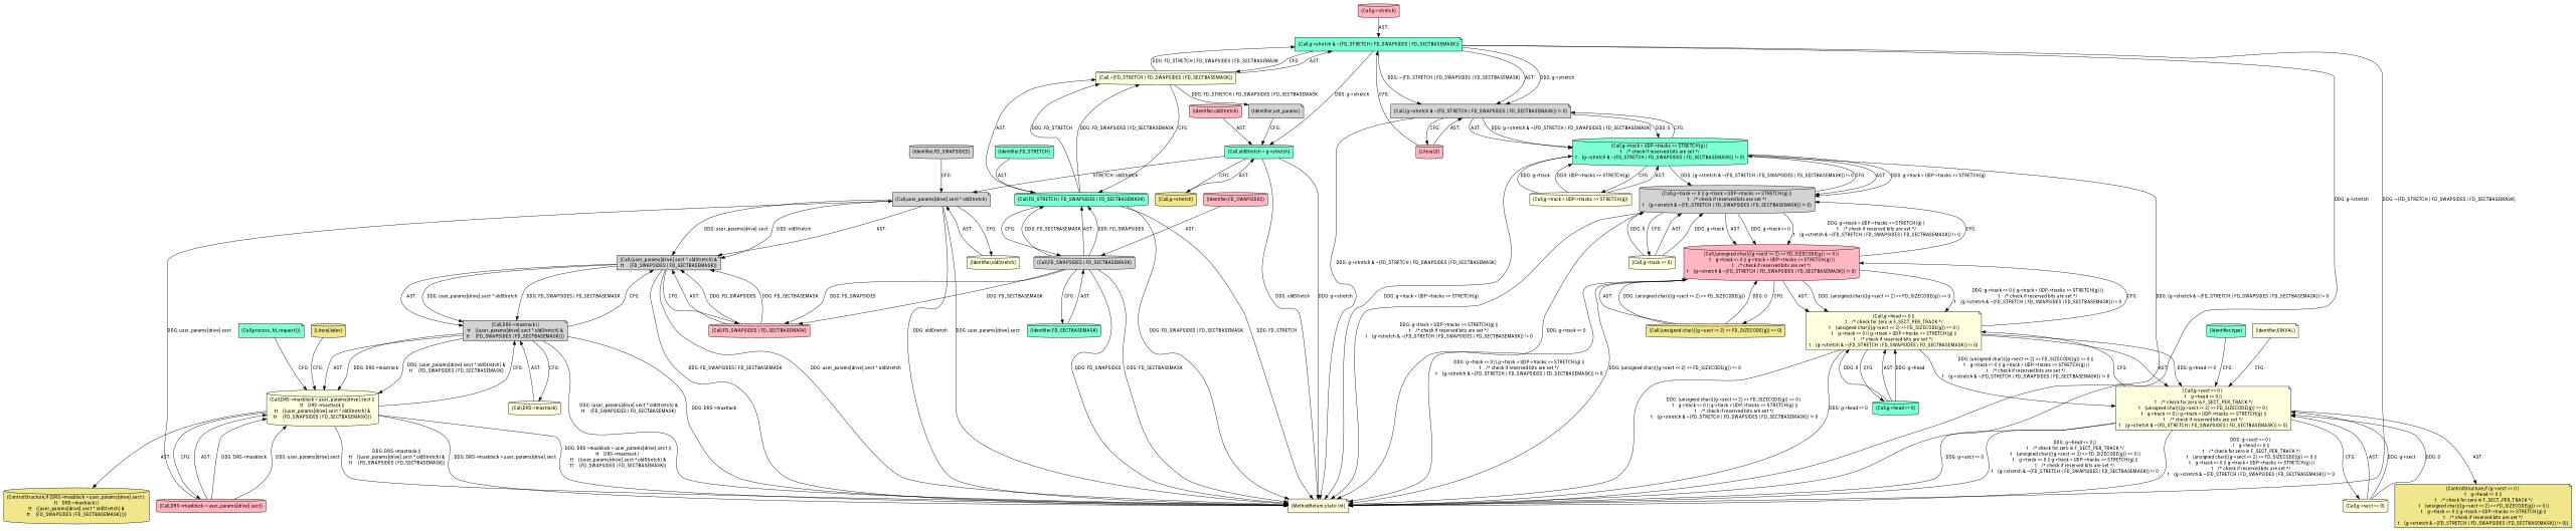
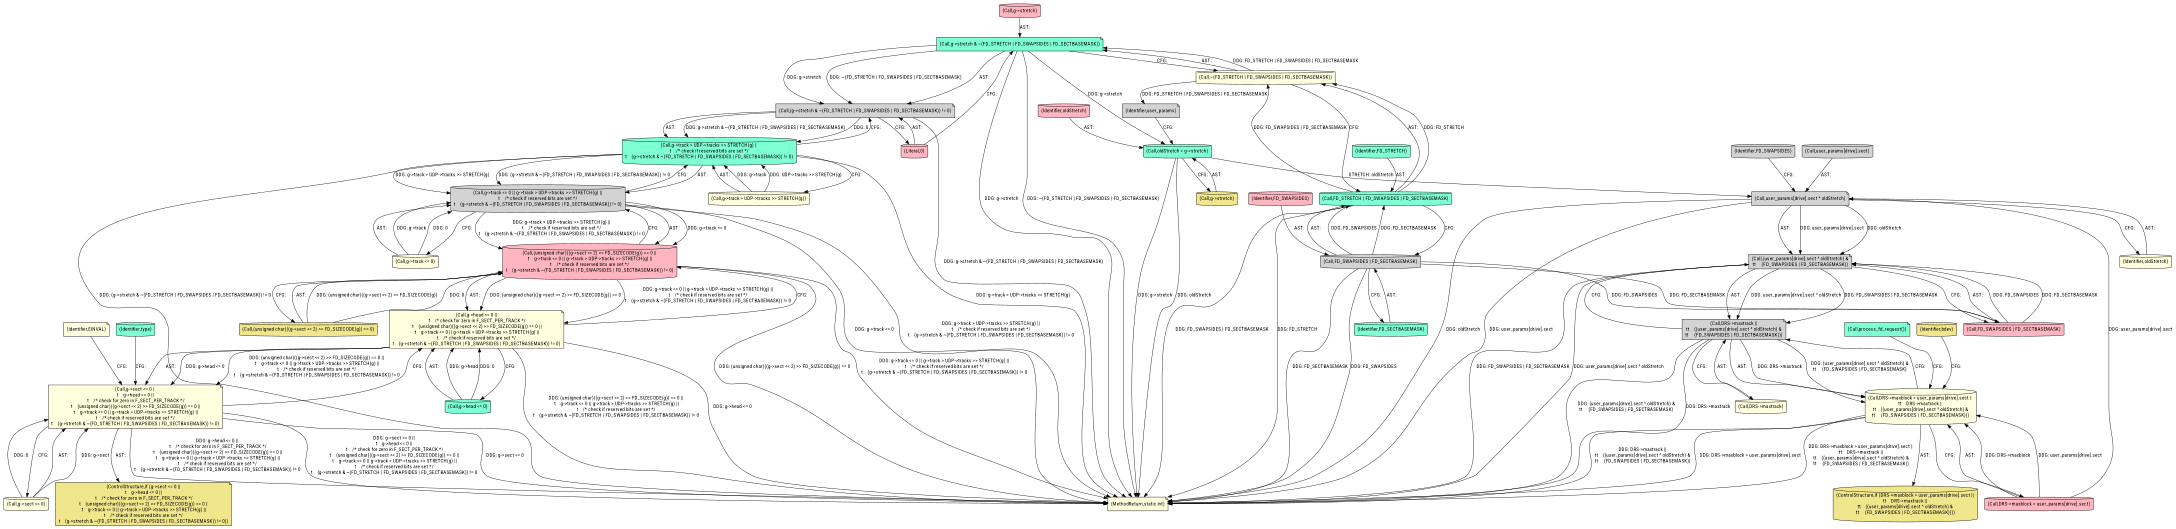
  digraph {
    fontname="Roboto Condensed"
    node [fillcolor=lightyellow fontname="Roboto Condensed" shape=cylinder style=filled]
    edge [fontname="Roboto Condensed"]
    n1 [fillcolor=aquamarine label="(Call,g->stretch & ~(FD_STRETCH | FD_SWAPSIDES | FD_SECTBASEMASK))" shape=note]
    n2 [label="(Call,~(FD_STRETCH | FD_SWAPSIDES | FD_SECTBASEMASK))"]
    n3 [fillcolor=lightgrey label="(Call,(g->stretch & ~(FD_STRETCH | FD_SWAPSIDES | FD_SECTBASEMASK)) != 0)" shape=note]
    n4 [fillcolor=aquamarine label="(Call,oldStretch = g->stretch)"]
    n5 [label="(MethodReturn,static int)" shape=note]
    n6 [fillcolor=aquamarine label="(Call,FD_STRETCH | FD_SWAPSIDES | FD_SECTBASEMASK)"]
-   n7 [fillcolor=lightgrey label="(Identifier,set_params)" shape=note]
+   n7 [fillcolor=lightgrey label="(Identifier,user_params)" shape=note]
    n8 [fillcolor=aquamarine label="(Call,g->track > UDP->tracks >> STRETCH(g) ||\n\t    /* check if reserved bits are set */\n\t    (g->stretch & ~(FD_STRETCH | FD_SWAPSIDES | FD_SECTBASEMASK)) != 0)"]
    n9 [fillcolor=lightpink label="(Literal,0)"]
    n10 [fillcolor=lightgrey label="(Call,user_params[drive].sect ^ oldStretch)" shape=note]
    n11 [fillcolor=khaki label="(Call,g->stretch)"]
    n12 [fillcolor=lightgrey label="(Call,FD_SWAPSIDES | FD_SECTBASEMASK)"]
    n13 [fillcolor=aquamarine label="(Identifier,FD_SECTBASEMASK)"]
    n14 [fillcolor=lightpink label="(Call,FD_SWAPSIDES | FD_SECTBASEMASK)"]
    n15 [fillcolor=lightgrey label="(Call,(user_params[drive].sect ^ oldStretch) &\n\t\t     (FD_SWAPSIDES | FD_SECTBASEMASK))" shape=note]
    n16 [fillcolor=lightgrey label="(Call,g->track <= 0 || g->track > UDP->tracks >> STRETCH(g) ||\n\t    /* check if reserved bits are set */\n\t    (g->stretch & ~(FD_STRETCH | FD_SWAPSIDES | FD_SECTBASEMASK)) != 0)"]
    n17 [label="(Call,g->track > UDP->tracks >> STRETCH(g))"]
    n18 [fillcolor=lightpink label="(Call,(unsigned char)((g->sect << 2) >> FD_SIZECODE(g)) == 0 ||\n \t    g->track <= 0 || g->track > UDP->tracks >> STRETCH(g) ||\n\t    /* check if reserved bits are set */\n\t    (g->stretch & ~(FD_STRETCH | FD_SWAPSIDES | FD_SECTBASEMASK)) != 0)"]
    n19 [label="(Call,g->track <= 0)"]
    n20 [label="(Call,g->head <= 0 ||\n \t    /* check for zero in F_SECT_PER_TRACK */\n \t    (unsigned char)((g->sect << 2) >> FD_SIZECODE(g)) == 0 ||\n \t    g->track <= 0 || g->track > UDP->tracks >> STRETCH(g) ||\n\t    /* check if reserved bits are set */\n\t    (g->stretch & ~(FD_STRETCH | FD_SWAPSIDES | FD_SECTBASEMASK)) != 0)" shape=note]
    n21 [fillcolor=khaki label="(Call,(unsigned char)((g->sect << 2) >> FD_SIZECODE(g)) == 0)"]
    n22 [label="(Call,g->sect <= 0 ||\n\t    g->head <= 0 ||\n \t    /* check for zero in F_SECT_PER_TRACK */\n \t    (unsigned char)((g->sect << 2) >> FD_SIZECODE(g)) == 0 ||\n \t    g->track <= 0 || g->track > UDP->tracks >> STRETCH(g) ||\n\t    /* check if reserved bits are set */\n\t    (g->stretch & ~(FD_STRETCH | FD_SWAPSIDES | FD_SECTBASEMASK)) != 0)" shape=note]
    n23 [fillcolor=aquamarine label="(Call,g->head <= 0)"]
    n24 [fillcolor=khaki label="(ControlStructure,if (g->sect <= 0 ||\n\t    g->head <= 0 ||\n \t    /* check for zero in F_SECT_PER_TRACK */\n \t    (unsigned char)((g->sect << 2) >> FD_SIZECODE(g)) == 0 ||\n \t    g->track <= 0 || g->track > UDP->tracks >> STRETCH(g) ||\n\t    /* check if reserved bits are set */\n\t    (g->stretch & ~(FD_STRETCH | FD_SWAPSIDES | FD_SECTBASEMASK)) != 0))" shape=note]
    n25 [label="(Call,g->sect <= 0)"]
    n26 [label="(Identifier,oldStretch)"]
    n27 [fillcolor=lightgrey label="(Call,DRS->maxtrack ||\n\t\t    ((user_params[drive].sect ^ oldStretch) &\n\t\t     (FD_SWAPSIDES | FD_SECTBASEMASK)))" shape=note]
    n28 [label="(Call,DRS->maxblock > user_params[drive].sect ||\n\t\t    DRS->maxtrack ||\n\t\t    ((user_params[drive].sect ^ oldStretch) &\n\t\t     (FD_SWAPSIDES | FD_SECTBASEMASK)))"]
    n29 [label="(Call,DRS->maxtrack)"]
    n30 [fillcolor=khaki label="(ControlStructure,if (DRS->maxblock > user_params[drive].sect ||\n\t\t    DRS->maxtrack ||\n\t\t    ((user_params[drive].sect ^ oldStretch) &\n\t\t     (FD_SWAPSIDES | FD_SECTBASEMASK))))"]
    n31 [fillcolor=lightpink label="(Call,DRS->maxblock > user_params[drive].sect)"]
    n32 [fillcolor=lightpink label="(Identifier,oldStretch)"]
    n33 [fillcolor=aquamarine label="(Identifier,type)"]
    n34 [fillcolor=lightpink label="(Identifier,FD_SWAPSIDES)"]
    n35 [label="(Identifier,EINVAL)" shape=note]
    n36 [fillcolor=aquamarine label="(Call,process_fd_request())" shape=note]
    n37 [fillcolor=aquamarine label="(Identifier,FD_STRETCH)"]
-   n38 [fillcolor=khaki label="(Literal,bdev)"]
+   n38 [fillcolor=khaki label="(Identifier,bdev)"]
    n39 [fillcolor=lightgrey label="(Identifier,FD_SWAPSIDES)"]
    n40 [fillcolor=lightpink label="(Call,g->stretch)"]
+   n41 [fillcolor=lightgrey label="(Call,user_params[drive].sect)"]
    n1 -> n2 [label="CFG: "]
    n1 -> n3 [label="AST: "]
    n1 -> n3 [label="DDG: g->stretch"]
    n1 -> n3 [label="DDG: ~(FD_STRETCH | FD_SWAPSIDES | FD_SECTBASEMASK)"]
    n1 -> n4 [label="DDG: g->stretch"]
    n1 -> n5 [label="DDG: g->stretch"]
    n1 -> n5 [label="DDG: ~(FD_STRETCH | FD_SWAPSIDES | FD_SECTBASEMASK)"]
    n2 -> n1 [label="AST: "]
    n2 -> n1 [label="DDG: FD_STRETCH | FD_SWAPSIDES | FD_SECTBASEMASK"]
    n2 -> n6 [label="CFG: "]
    n2 -> n7 [label="DDG: FD_STRETCH | FD_SWAPSIDES | FD_SECTBASEMASK"]
    n3 -> n5 [label="DDG: g->stretch & ~(FD_STRETCH | FD_SWAPSIDES | FD_SECTBASEMASK)"]
    n3 -> n8 [label="AST: "]
    n3 -> n8 [label="DDG: g->stretch & ~(FD_STRETCH | FD_SWAPSIDES | FD_SECTBASEMASK)"]
    n3 -> n8 [label="DDG: 0"]
    n3 -> n9 [label="CFG: "]
    n4 -> n5 [label="DDG: g->stretch"]
    n4 -> n5 [label="DDG: oldStretch"]
    n4 -> n10 [label="STRETCH: oldStretch"]
    n4 -> n11 [label="CFG: "]
    n6 -> n2 [label="AST: "]
    n6 -> n2 [label="DDG: FD_STRETCH"]
    n6 -> n2 [label="DDG: FD_SWAPSIDES | FD_SECTBASEMASK"]
    n6 -> n5 [label="DDG: FD_SWAPSIDES | FD_SECTBASEMASK"]
    n6 -> n5 [label="DDG: FD_STRETCH"]
    n6 -> n12 [label="CFG: "]
    n7 -> n4 [label="CFG: "]
    n8 -> n3 [label="CFG: "]
    n8 -> n5 [label="DDG: (g->stretch & ~(FD_STRETCH | FD_SWAPSIDES | FD_SECTBASEMASK)) != 0"]
    n8 -> n5 [label="DDG: g->track > UDP->tracks >> STRETCH(g)"]
    n8 -> n16 [label="AST: "]
    n8 -> n16 [label="DDG: g->track > UDP->tracks >> STRETCH(g)"]
    n8 -> n16 [label="DDG: (g->stretch & ~(FD_STRETCH | FD_SWAPSIDES | FD_SECTBASEMASK)) != 0"]
    n8 -> n17 [label="CFG: "]
    n9 -> n1 [label="CFG: "]
    n9 -> n3 [label="AST: "]
    n10 -> n5 [label="DDG: oldStretch"]
    n10 -> n5 [label="DDG: user_params[drive].sect"]
    n10 -> n15 [label="AST: "]
    n10 -> n15 [label="DDG: user_params[drive].sect"]
    n10 -> n15 [label="DDG: oldStretch"]
    n10 -> n26 [label="CFG: "]
    n11 -> n4 [label="AST: "]
    n12 -> n5 [label="DDG: FD_SECTBASEMASK"]
    n12 -> n5 [label="DDG: FD_SWAPSIDES"]
    n12 -> n6 [label="AST: "]
    n12 -> n6 [label="DDG: FD_SWAPSIDES"]
    n12 -> n6 [label="DDG: FD_SECTBASEMASK"]
    n12 -> n13 [label="CFG: "]
    n12 -> n14 [label="DDG: FD_SWAPSIDES"]
    n12 -> n14 [label="DDG: FD_SECTBASEMASK"]
    n13 -> n12 [label="AST: "]
    n14 -> n15 [label="AST: "]
    n14 -> n15 [label="DDG: FD_SWAPSIDES"]
    n14 -> n15 [label="DDG: FD_SECTBASEMASK"]
    n15 -> n5 [label="DDG: FD_SWAPSIDES | FD_SECTBASEMASK"]
    n15 -> n5 [label="DDG: user_params[drive].sect ^ oldStretch"]
    n15 -> n14 [label="CFG: "]
    n15 -> n27 [label="AST: "]
    n15 -> n27 [label="DDG: user_params[drive].sect ^ oldStretch"]
    n15 -> n27 [label="DDG: FD_SWAPSIDES | FD_SECTBASEMASK"]
    n16 -> n5 [label="DDG: g->track <= 0"]
    n16 -> n5 [label="DDG: g->track > UDP->tracks >> STRETCH(g) ||\n\t    /* check if reserved bits are set */\n\t    (g->stretch & ~(FD_STRETCH | FD_SWAPSIDES | FD_SECTBASEMASK)) != 0"]
    n16 -> n8 [label="CFG: "]
    n16 -> n18 [label="AST: "]
    n16 -> n18 [label="DDG: g->track <= 0"]
    n16 -> n18 [label="DDG: g->track > UDP->tracks >> STRETCH(g) ||\n\t    /* check if reserved bits are set */\n\t    (g->stretch & ~(FD_STRETCH | FD_SWAPSIDES | FD_SECTBASEMASK)) != 0"]
    n16 -> n19 [label="CFG: "]
    n17 -> n8 [label="AST: "]
    n17 -> n8 [label="DDG: g->track"]
    n17 -> n8 [label="DDG: UDP->tracks >> STRETCH(g)"]
    n18 -> n5 [label="DDG: g->track <= 0 || g->track > UDP->tracks >> STRETCH(g) ||\n\t    /* check if reserved bits are set */\n\t    (g->stretch & ~(FD_STRETCH | FD_SWAPSIDES | FD_SECTBASEMASK)) != 0"]
    n18 -> n5 [label="DDG: (unsigned char)((g->sect << 2) >> FD_SIZECODE(g)) == 0"]
    n18 -> n16 [label="CFG: "]
    n18 -> n20 [label="AST: "]
    n18 -> n20 [label="DDG: (unsigned char)((g->sect << 2) >> FD_SIZECODE(g)) == 0"]
    n18 -> n20 [label="DDG: g->track <= 0 || g->track > UDP->tracks >> STRETCH(g) ||\n\t    /* check if reserved bits are set */\n\t    (g->stretch & ~(FD_STRETCH | FD_SWAPSIDES | FD_SECTBASEMASK)) != 0"]
    n18 -> n21 [label="CFG: "]
    n19 -> n16 [label="AST: "]
    n19 -> n16 [label="DDG: g->track"]
    n19 -> n16 [label="DDG: 0"]
    n20 -> n5 [label="DDG: (unsigned char)((g->sect << 2) >> FD_SIZECODE(g)) == 0 ||\n \t    g->track <= 0 || g->track > UDP->tracks >> STRETCH(g) ||\n\t    /* check if reserved bits are set */\n\t    (g->stretch & ~(FD_STRETCH | FD_SWAPSIDES | FD_SECTBASEMASK)) != 0"]
    n20 -> n5 [label="DDG: g->head <= 0"]
    n20 -> n18 [label="CFG: "]
    n20 -> n22 [label="AST: "]
    n20 -> n22 [label="DDG: g->head <= 0"]
    n20 -> n22 [label="DDG: (unsigned char)((g->sect << 2) >> FD_SIZECODE(g)) == 0 ||\n \t    g->track <= 0 || g->track > UDP->tracks >> STRETCH(g) ||\n\t    /* check if reserved bits are set */\n\t    (g->stretch & ~(FD_STRETCH | FD_SWAPSIDES | FD_SECTBASEMASK)) != 0"]
    n20 -> n23 [label="CFG: "]
    n21 -> n18 [label="AST: "]
    n21 -> n18 [label="DDG: (unsigned char)((g->sect << 2) >> FD_SIZECODE(g))"]
    n21 -> n18 [label="DDG: 0"]
    n22 -> n5 [label="DDG: g->sect <= 0 ||\n\t    g->head <= 0 ||\n \t    /* check for zero in F_SECT_PER_TRACK */\n \t    (unsigned char)((g->sect << 2) >> FD_SIZECODE(g)) == 0 ||\n \t    g->track <= 0 || g->track > UDP->tracks >> STRETCH(g) ||\n\t    /* check if reserved bits are set */\n\t    (g->stretch & ~(FD_STRETCH | FD_SWAPSIDES | FD_SECTBASEMASK)) != 0"]
    n22 -> n5 [label="DDG: g->sect <= 0"]
    n22 -> n5 [label="DDG: g->head <= 0 ||\n \t    /* check for zero in F_SECT_PER_TRACK */\n \t    (unsigned char)((g->sect << 2) >> FD_SIZECODE(g)) == 0 ||\n \t    g->track <= 0 || g->track > UDP->tracks >> STRETCH(g) ||\n\t    /* check if reserved bits are set */\n\t    (g->stretch & ~(FD_STRETCH | FD_SWAPSIDES | FD_SECTBASEMASK)) != 0"]
    n22 -> n20 [label="CFG: "]
    n22 -> n24 [label="AST: "]
    n22 -> n25 [label="CFG: "]
    n23 -> n20 [label="AST: "]
    n23 -> n20 [label="DDG: g->head"]
    n23 -> n20 [label="DDG: 0"]
    n25 -> n22 [label="AST: "]
    n25 -> n22 [label="DDG: g->sect"]
    n25 -> n22 [label="DDG: 0"]
    n26 -> n10 [label="AST: "]
    n27 -> n5 [label="DDG: (user_params[drive].sect ^ oldStretch) &\n\t\t     (FD_SWAPSIDES | FD_SECTBASEMASK)"]
    n27 -> n5 [label="DDG: DRS->maxtrack"]
    n27 -> n15 [label="CFG: "]
    n27 -> n28 [label="AST: "]
    n27 -> n28 [label="DDG: DRS->maxtrack"]
    n27 -> n28 [label="DDG: (user_params[drive].sect ^ oldStretch) &\n\t\t     (FD_SWAPSIDES | FD_SECTBASEMASK)"]
    n27 -> n29 [label="CFG: "]
    n28 -> n5 [label="DDG: DRS->maxtrack ||\n\t\t    ((user_params[drive].sect ^ oldStretch) &\n\t\t     (FD_SWAPSIDES | FD_SECTBASEMASK))"]
    n28 -> n5 [label="DDG: DRS->maxblock > user_params[drive].sect"]
    n28 -> n5 [label="DDG: DRS->maxblock > user_params[drive].sect ||\n\t\t    DRS->maxtrack ||\n\t\t    ((user_params[drive].sect ^ oldStretch) &\n\t\t     (FD_SWAPSIDES | FD_SECTBASEMASK))"]
    n28 -> n27 [label="CFG: "]
    n28 -> n30 [label="AST: "]
    n28 -> n31 [label="CFG: "]
    n29 -> n27 [label="AST: "]
    n31 -> n10 [label="DDG: user_params[drive].sect"]
    n31 -> n28 [label="AST: "]
    n31 -> n28 [label="DDG: DRS->maxblock"]
    n31 -> n28 [label="DDG: user_params[drive].sect"]
    n32 -> n4 [label="AST: "]
    n33 -> n22 [label="CFG: "]
    n34 -> n12 [label="AST: "]
    n35 -> n22 [label="CFG: "]
    n36 -> n28 [label="CFG: "]
    n37 -> n6 [label="AST: "]
    n38 -> n28 [label="CFG: "]
    n39 -> n10 [label="CFG: "]
    n40 -> n1 [label="AST: "]
+   n41 -> n10 [label="AST: "]
  }
